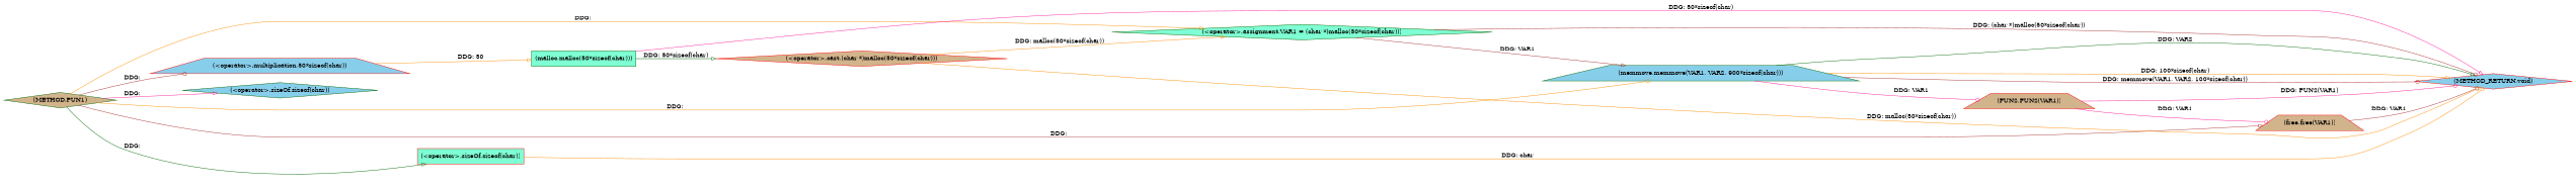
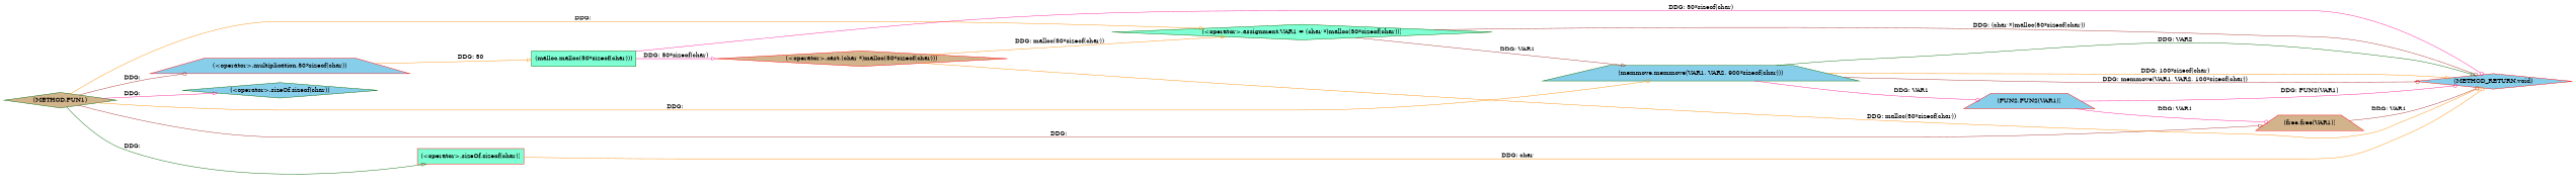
  digraph {
    rankdir=LR
    node [color=red fillcolor=skyblue shape=diamond style=filled]
    edge [arrowhead=odot color=darkorange]
    n1 [color=darkgreen fillcolor=tan label="(METHOD,FUN1)"]
    n2 [color=darkgreen fillcolor=aquamarine label="(<operator>.assignment,VAR1 = (char *)malloc(50*sizeof(char)))"]
    n3 [label="(<operator>.multiplication,50*sizeof(char))" shape=trapezium]
    n4 [color=darkgreen label="(<operator>.sizeOf,sizeof(char))"]
    n5 [color=darkgreen label="(memmove,memmove(VAR1, VAR2, 900*sizeof(char)))" shape=trapezium]
    n6 [fillcolor=aquamarine label="(<operator>.sizeOf,sizeof(char))" shape=box]
    n7 [fillcolor=tan label="(free,free(VAR1))" shape=trapezium]
    n8 [label="(METHOD_RETURN,void)"]
    n9 [color=darkgreen fillcolor=aquamarine label="(malloc,malloc(50*sizeof(char)))" shape=box]
-   n10 [fillcolor=tan label="(FUN2,FUN2(VAR1))" shape=trapezium]
+   n10 [label="(FUN2,FUN2(VAR1))" shape=trapezium]
    n11 [fillcolor=tan label="(<operator>.cast,(char *)malloc(50*sizeof(char)))"]
    n1 -> n2 [arrowhead=onormal label="DDG: "]
    n1 -> n3 [color=brown label="DDG: "]
    n1 -> n4 [arrowhead=onormal color=deeppink label="DDG: "]
    n1 -> n5 [label="DDG: "]
    n1 -> n6 [arrowhead=onormal color=darkgreen label="DDG: "]
    n1 -> n7 [arrowhead=onormal color=brown label="DDG: "]
    n2 -> n5 [arrowhead=onormal color=brown label="DDG: VAR1"]
    n2 -> n8 [color=brown label="DDG: (char *)malloc(50*sizeof(char))"]
    n3 -> n9 [arrowhead=onormal label="DDG: 50"]
    n5 -> n8 [arrowhead=onormal color=darkgreen label="DDG: VAR2"]
    n5 -> n8 [arrowhead=onormal label="DDG: 100*sizeof(char)"]
    n5 -> n8 [color=brown label="DDG: memmove(VAR1, VAR2, 100*sizeof(char))"]
    n5 -> n10 [color=deeppink label="DDG: VAR1"]
    n6 -> n8 [label="DDG: char"]
    n7 -> n8 [color=brown label="DDG: VAR1"]
-   n9 -> n8 [arrowhead=onormal color=deeppink label="DDG: 50*sizeof(char)"]
-   n9 -> n11 [arrowhead=onormal color=darkgreen label="DDG: 50*sizeof(char)"]
+   n9 -> n8 [color=deeppink label="DDG: 50*sizeof(char)"]
+   n9 -> n11 [arrowhead=onormal color=deeppink label="DDG: 50*sizeof(char)"]
    n10 -> n7 [color=deeppink label="DDG: VAR1"]
    n10 -> n8 [color=deeppink label="DDG: FUN2(VAR1)"]
    n11 -> n2 [arrowhead=onormal label="DDG: malloc(50*sizeof(char))"]
    n11 -> n8 [label="DDG: malloc(50*sizeof(char))"]
  }
